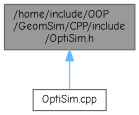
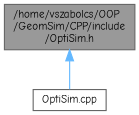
  digraph {
    fontname="Comic Neue"
    node [fontname="Comic Neue" fontsize=10 shape=box style=filled]
-   n1 [color=gray40 fillcolor=grey60 fontcolor=black height=0.2 label="/home/include/OOP\l/GeomSim/CPP/include\l/OptiSim.h" width=0.4]
+   n1 [color=gray40 fillcolor=grey60 fontcolor=black height=0.2 label="/home/vszabolcs/OOP\l/GeomSim/CPP/include\l/OptiSim.h" width=0.4]
    n2 [color=grey40 fillcolor=white height=0.2 label="OptiSim.cpp" width=0.4]
    n1 -> n2 [color=steelblue1 dir=back fontname="Comic Neue" fontsize=10 labelfontname=Helvetica labelfontsize=10 style=solid]
  }
